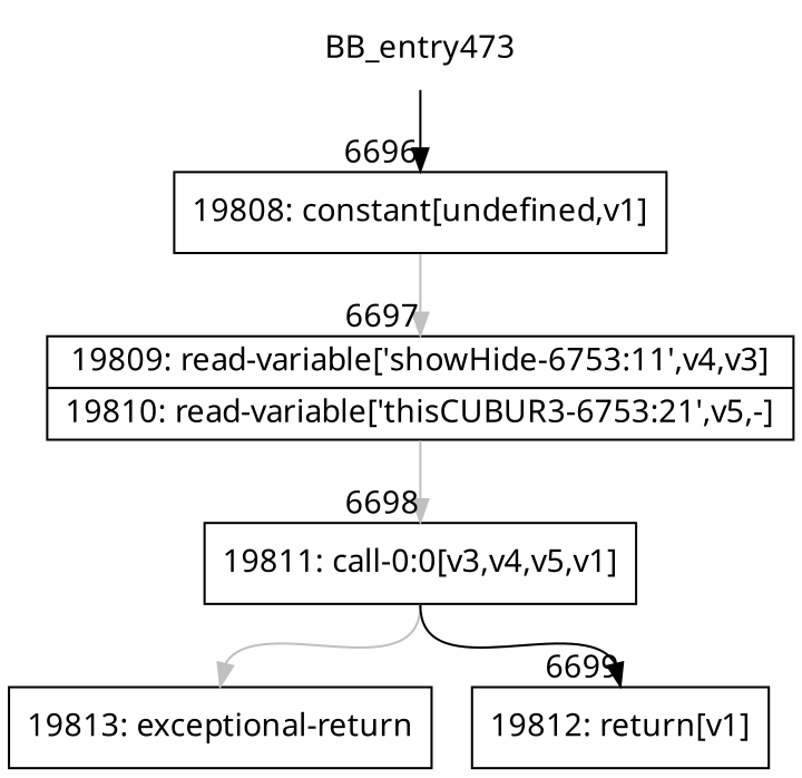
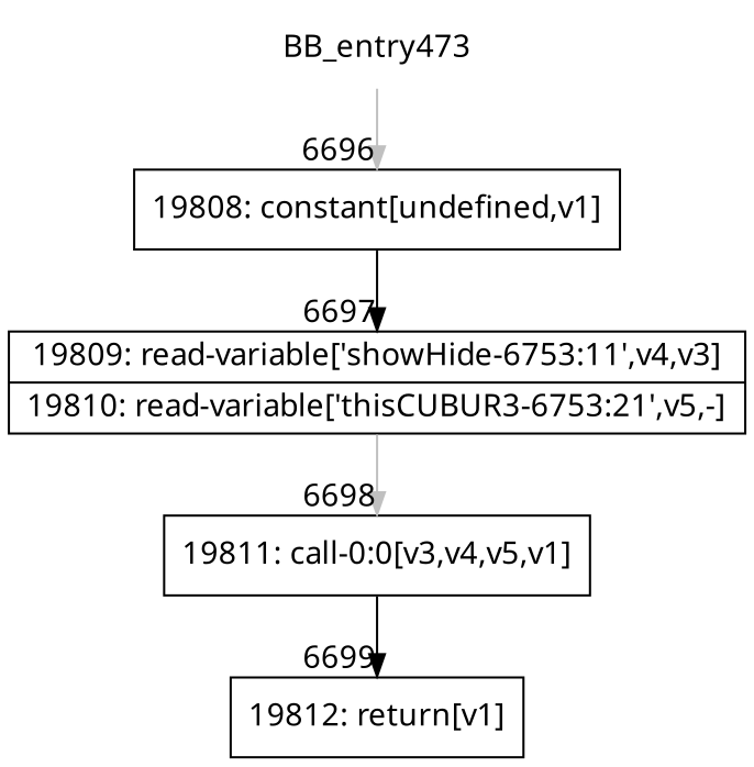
  digraph {
    fontname="Noto Sans"
    rankdir=TD
    node [fontname="Noto Sans" shape=record]
    edge [fontname="Noto Sans" headport=n tailport=s]
    n1 [label=BB_entry473 shape=none]
    n2 [label="{19808: constant[undefined,v1]}"]
    n3 [label="{19809: read-variable['showHide-6753:11',v4,v3]|19810: read-variable['thisCUBUR3-6753:21',v5,-]}"]
    n4 [label="{19811: call-0:0[v3,v4,v5,v1]}"]
-   n5 [label="{19813: exceptional-return}"]
    n6 [label="{19812: return[v1]}"]
-   n1 -> n2 [headlabel="    6696"]
-   n2 -> n3 [headlabel="      6697" color=gray]
+   n1 -> n2 [headlabel="    6696" color=gray]
+   n2 -> n3 [headlabel="      6697"]
    n3 -> n4 [color=gray headlabel="      6698"]
-   n4 -> n5 [color=gray]
    n4 -> n6 [headlabel="      6699"]
  }
